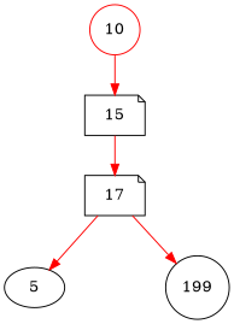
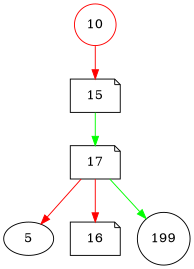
  digraph {
    node [shape=note]
    edge [color=red]
    10 [color=red shape=circle]
    15
    5 [shape=ellipse]
    17
+   16
    199 [shape=circle]
    10 -> 15
-   15 -> 17
+   15 -> 17 [color=green]
    17 -> 5
-   17 -> 199
+   17 -> 16
+   17 -> 199 [color=green]
  }
